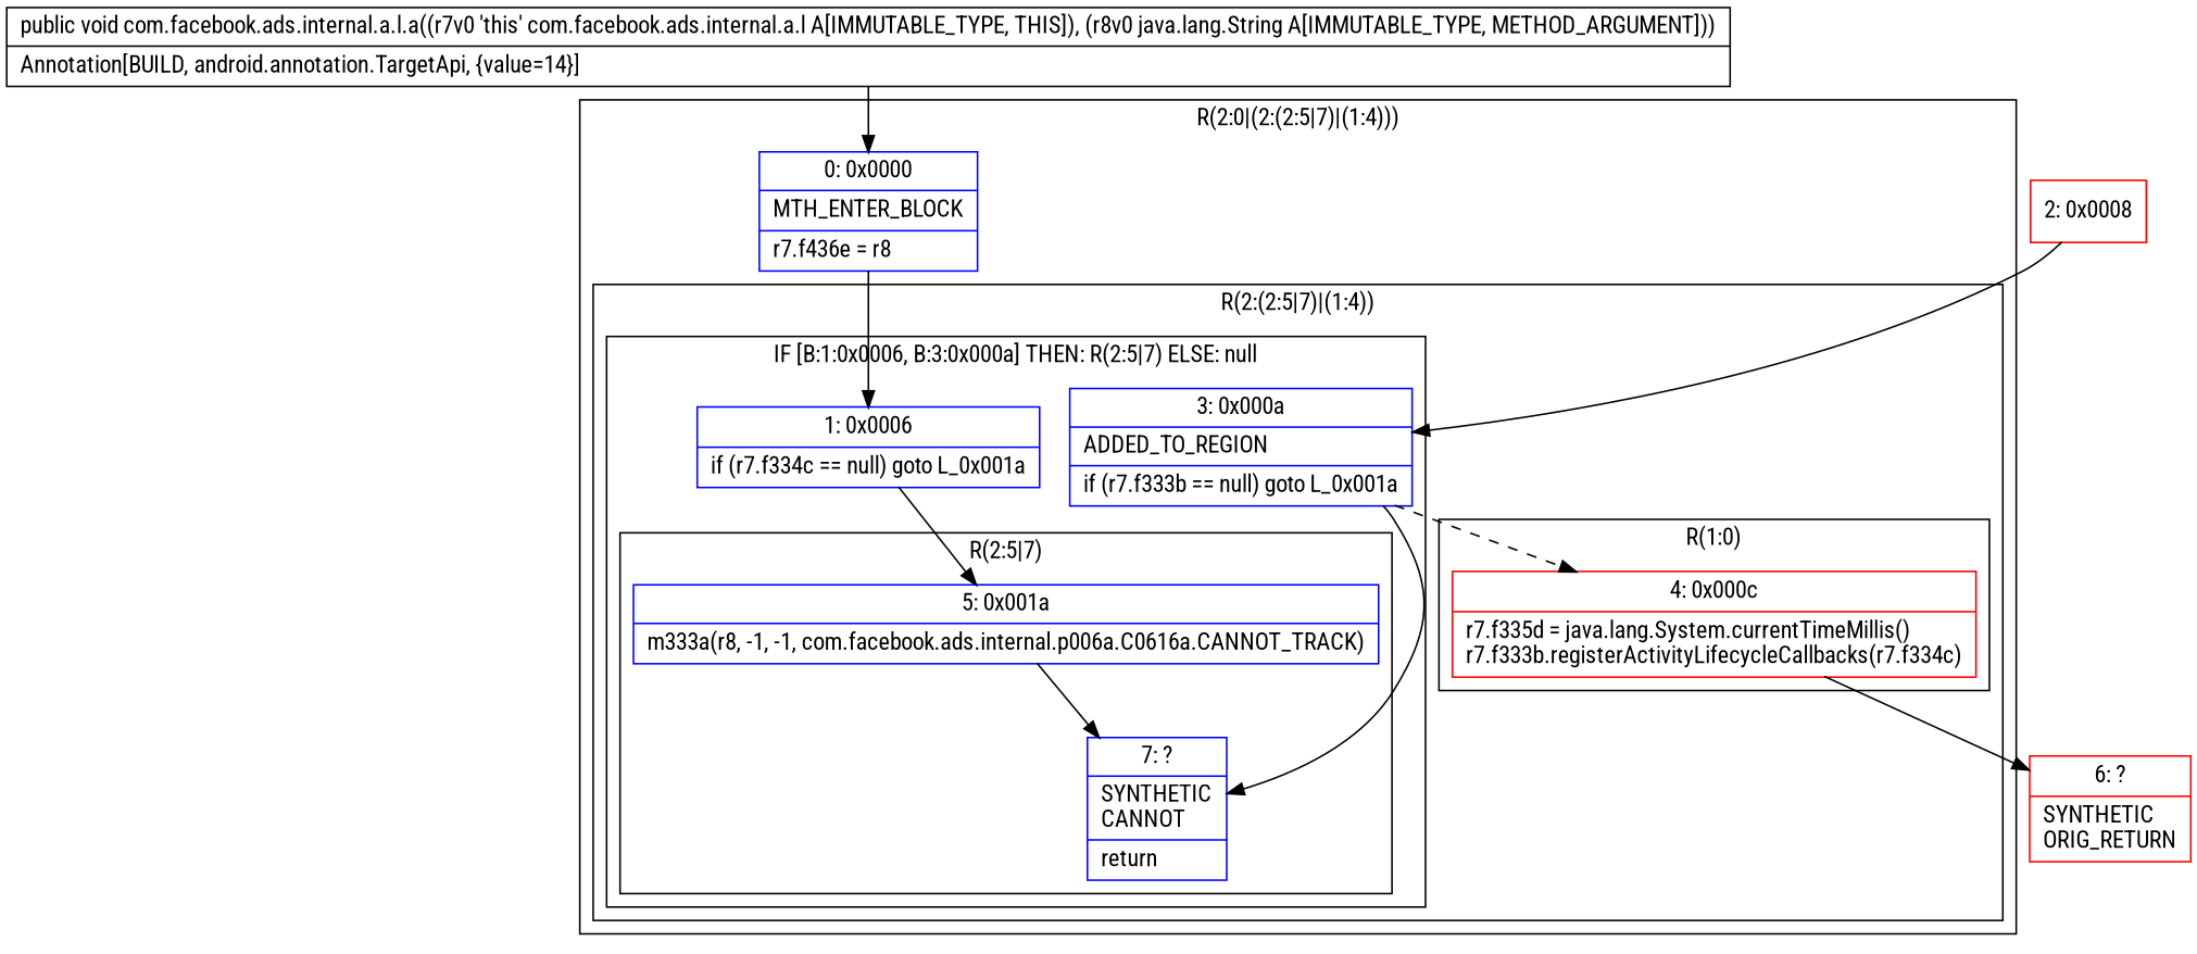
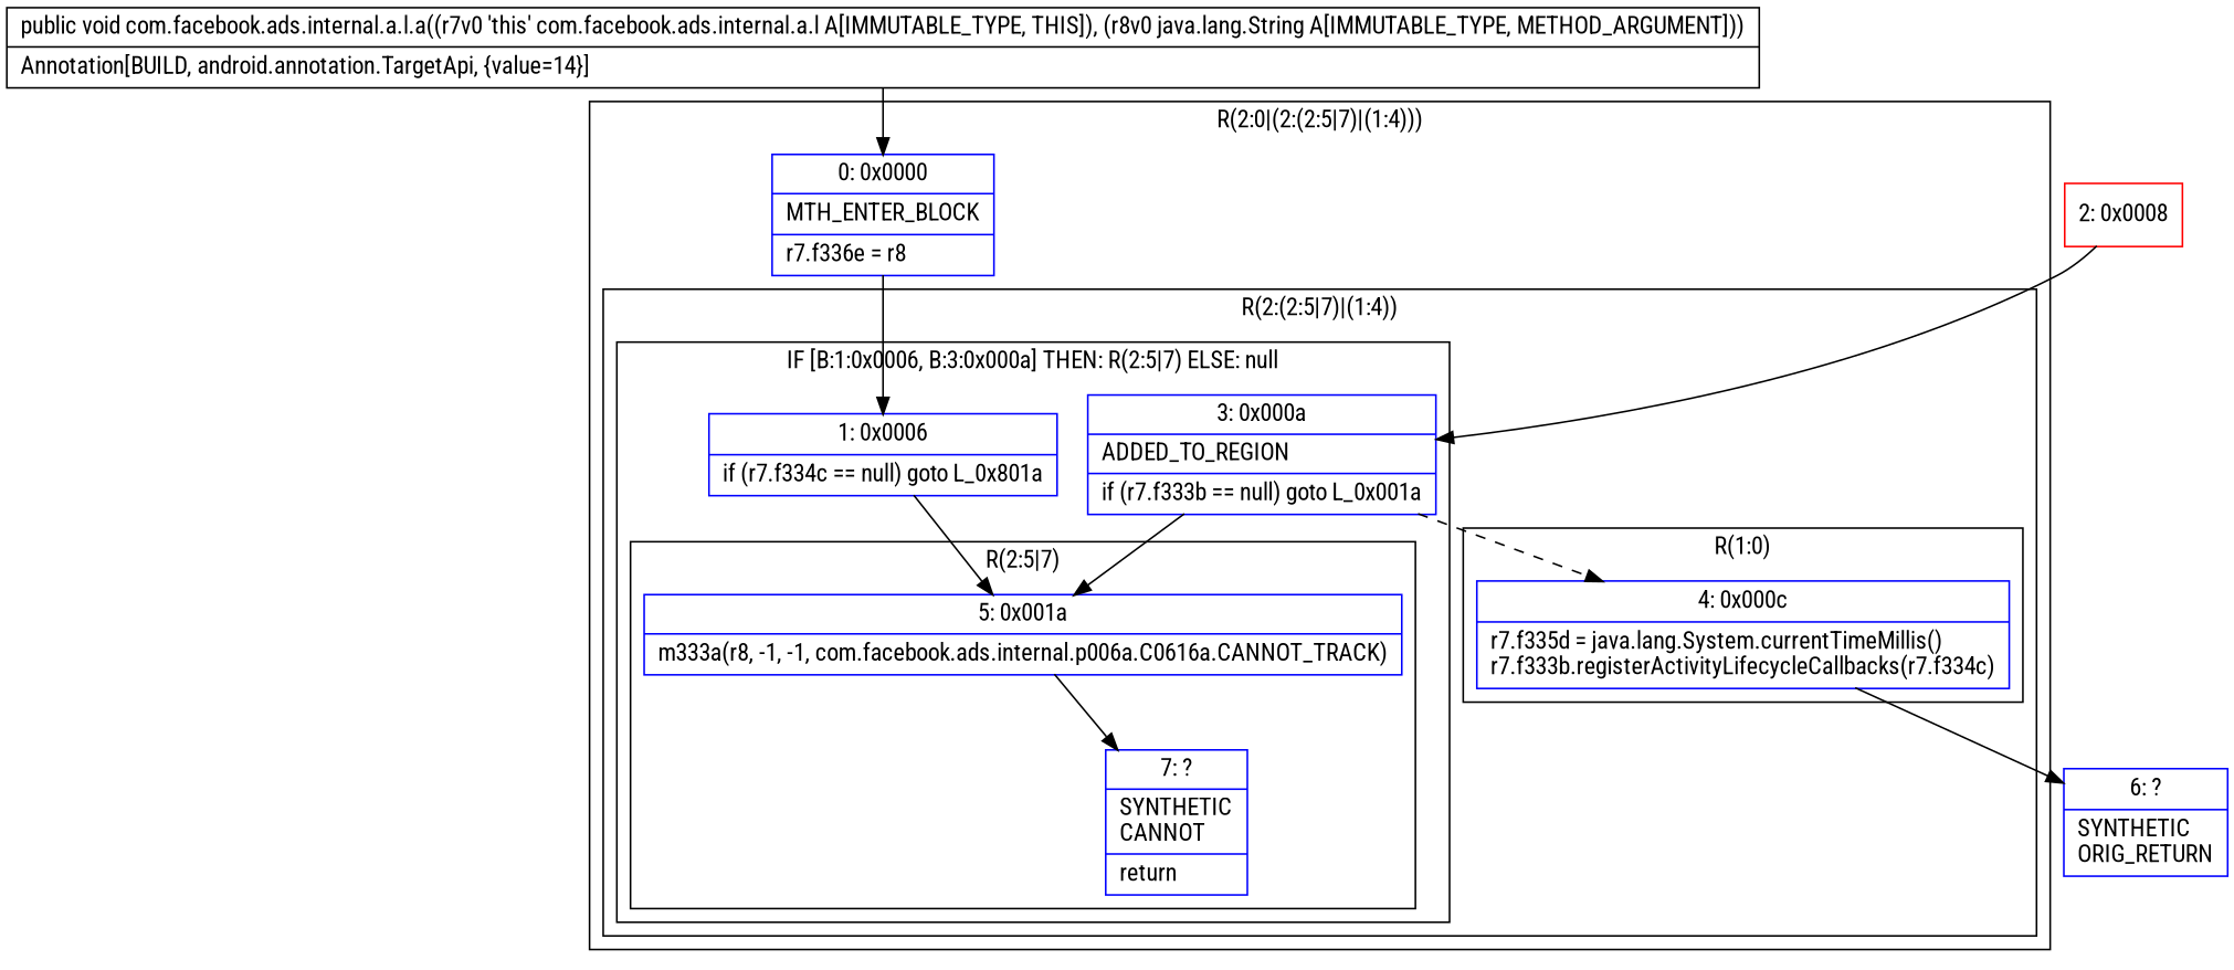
  digraph {
    fontname="Roboto Condensed"
    node [color=blue fontname="Roboto Condensed" shape=record]
    edge [fontname="Roboto Condensed"]
    n1 [label="{5\:\ 0x001a|m333a(r8, \-1, \-1, com.facebook.ads.internal.p006a.C0616a.CANNOT_TRACK)\l}"]
    n2 [label="{7\:\ ?|SYNTHETIC\lCANNOT\l|return\l}"]
-   n3 [label="{1\:\ 0x0006|if (r7.f334c == null) goto L_0x001a\l}"]
+   n3 [label="{1\:\ 0x0006|if (r7.f334c == null) goto L_0x801a\l}"]
    n4 [label="{3\:\ 0x000a|ADDED_TO_REGION\l|if (r7.f333b == null) goto L_0x001a\l}"]
-   n5 [color=red label="{4\:\ 0x000c|r7.f335d = java.lang.System.currentTimeMillis()\lr7.f333b.registerActivityLifecycleCallbacks(r7.f334c)\l}"]
-   n6 [label="{0\:\ 0x0000|MTH_ENTER_BLOCK\l|r7.f436e = r8\l}"]
-   n7 [color=red label="{6\:\ ?|SYNTHETIC\lORIG_RETURN\l}"]
+   n5 [label="{4\:\ 0x000c|r7.f335d = java.lang.System.currentTimeMillis()\lr7.f333b.registerActivityLifecycleCallbacks(r7.f334c)\l}"]
+   n6 [label="{0\:\ 0x0000|MTH_ENTER_BLOCK\l|r7.f336e = r8\l}"]
+   n7 [label="{6\:\ ?|SYNTHETIC\lORIG_RETURN\l}"]
    n8 [color=red label="{2\:\ 0x0008}"]
    n9 [label="{public void com.facebook.ads.internal.a.l.a((r7v0 'this' com.facebook.ads.internal.a.l A[IMMUTABLE_TYPE, THIS]), (r8v0 java.lang.String A[IMMUTABLE_TYPE, METHOD_ARGUMENT]))  | Annotation[BUILD, android.annotation.TargetApi, \{value=14\}]\l}" color=""]
    subgraph cluster_1 {
      label="R(2:0|(2:(2:5|7)|(1:4)))"
      n6
      subgraph cluster_2 {
        label="R(2:(2:5|7)|(1:4))"
        subgraph cluster_3 {
          label="IF [B:1:0x0006, B:3:0x000a] THEN: R(2:5|7) ELSE: null"
          n3
          n4
          subgraph cluster_4 {
            label="R(2:5|7)"
            n1
            n2
          }
        }
        subgraph cluster_5 {
          label="R(1:0)"
          n5
        }
      }
    }
    n1 -> n2
    n3 -> n1
-   n4 -> n2
+   n4 -> n1
    n4 -> n5 [style=dashed]
    n5 -> n7
    n6 -> n3
    n8 -> n4
    n9 -> n6
  }
